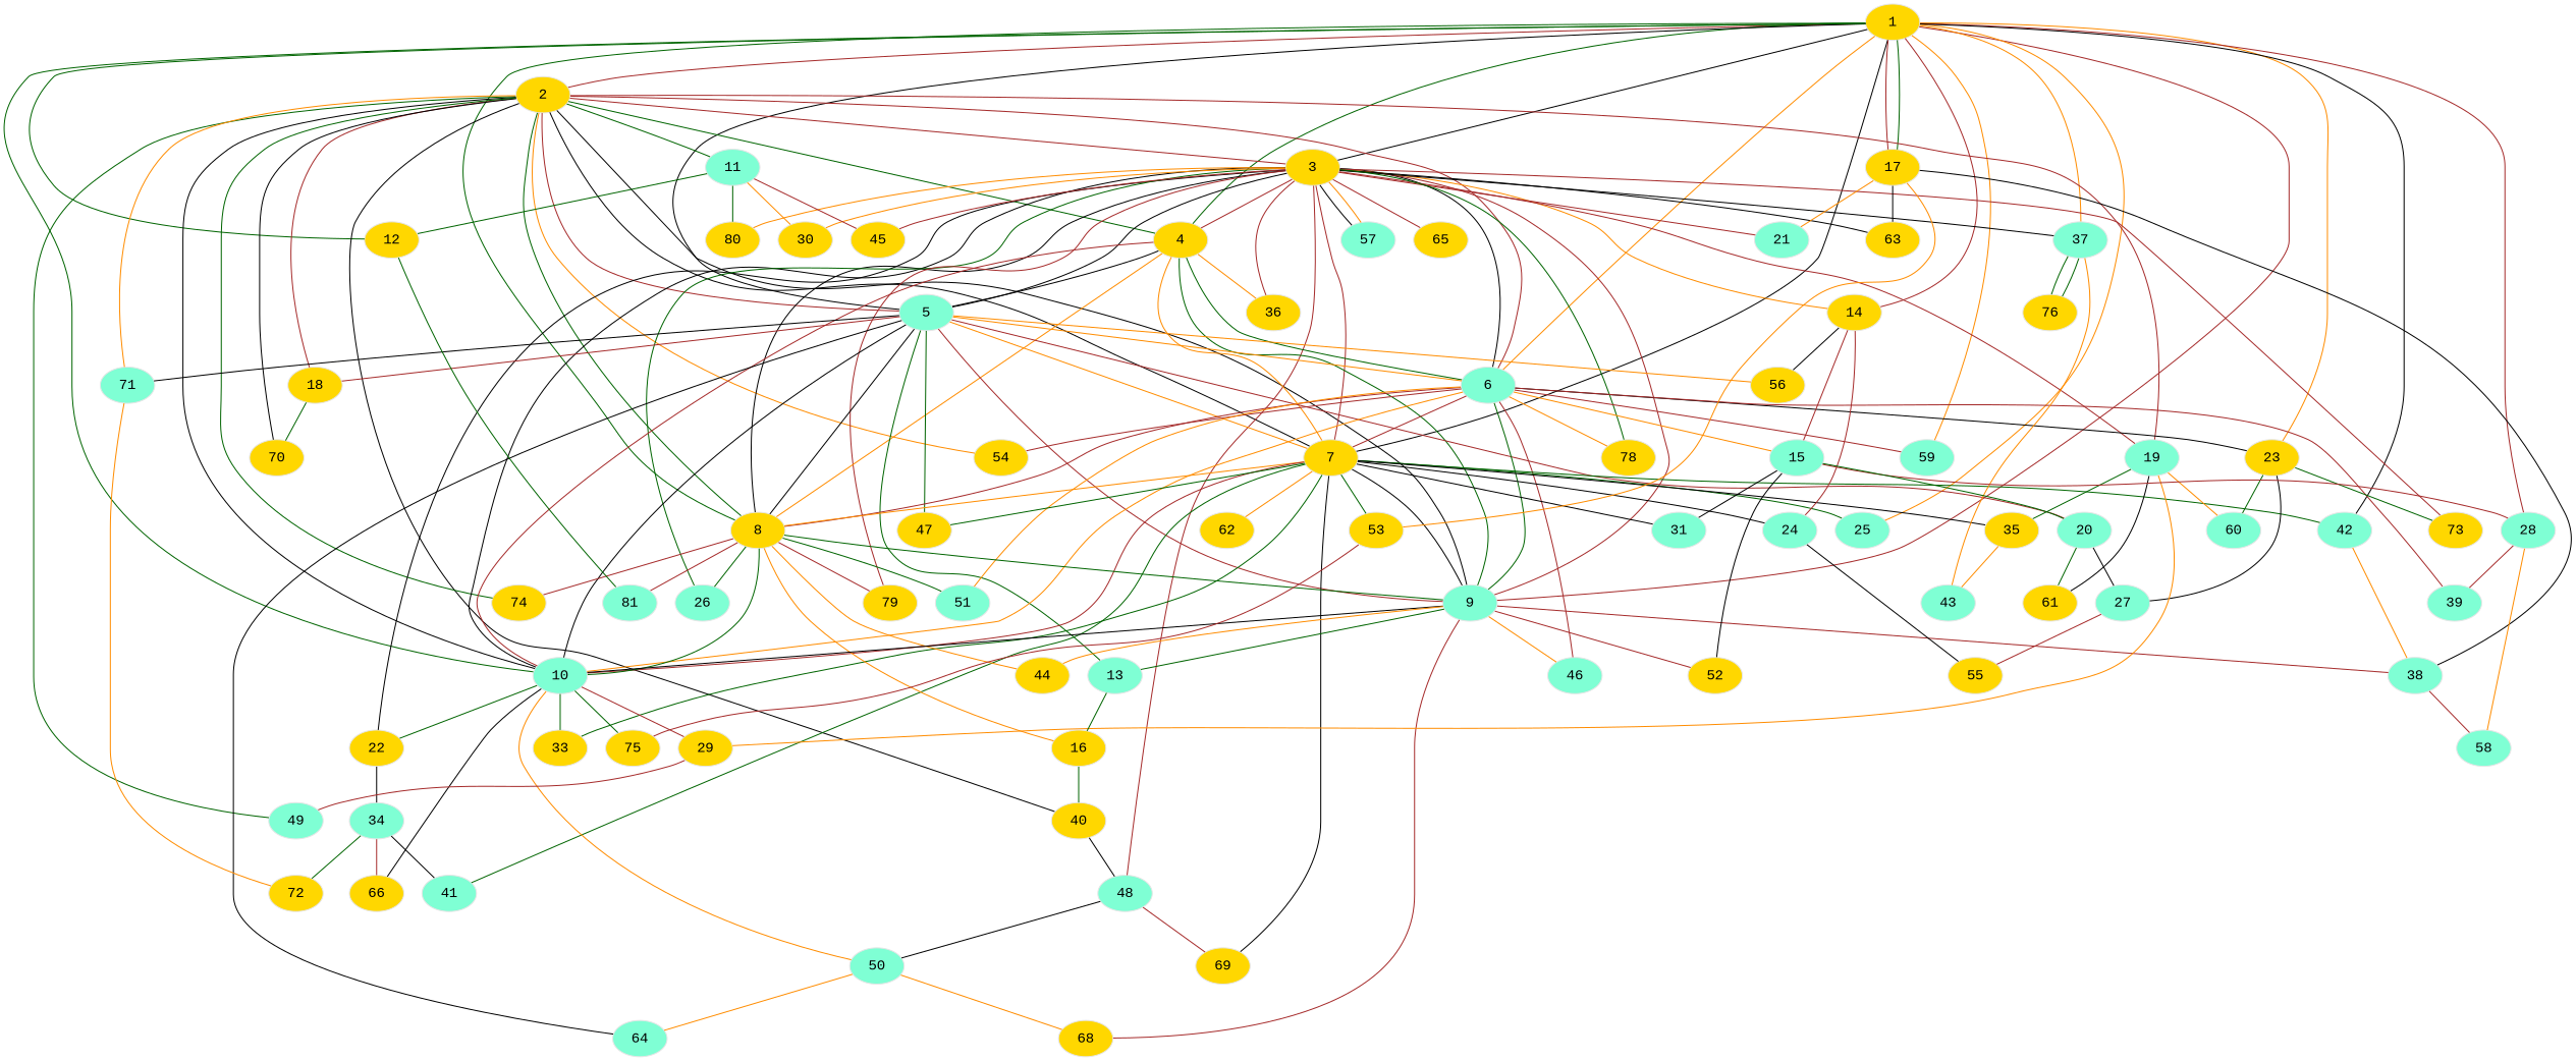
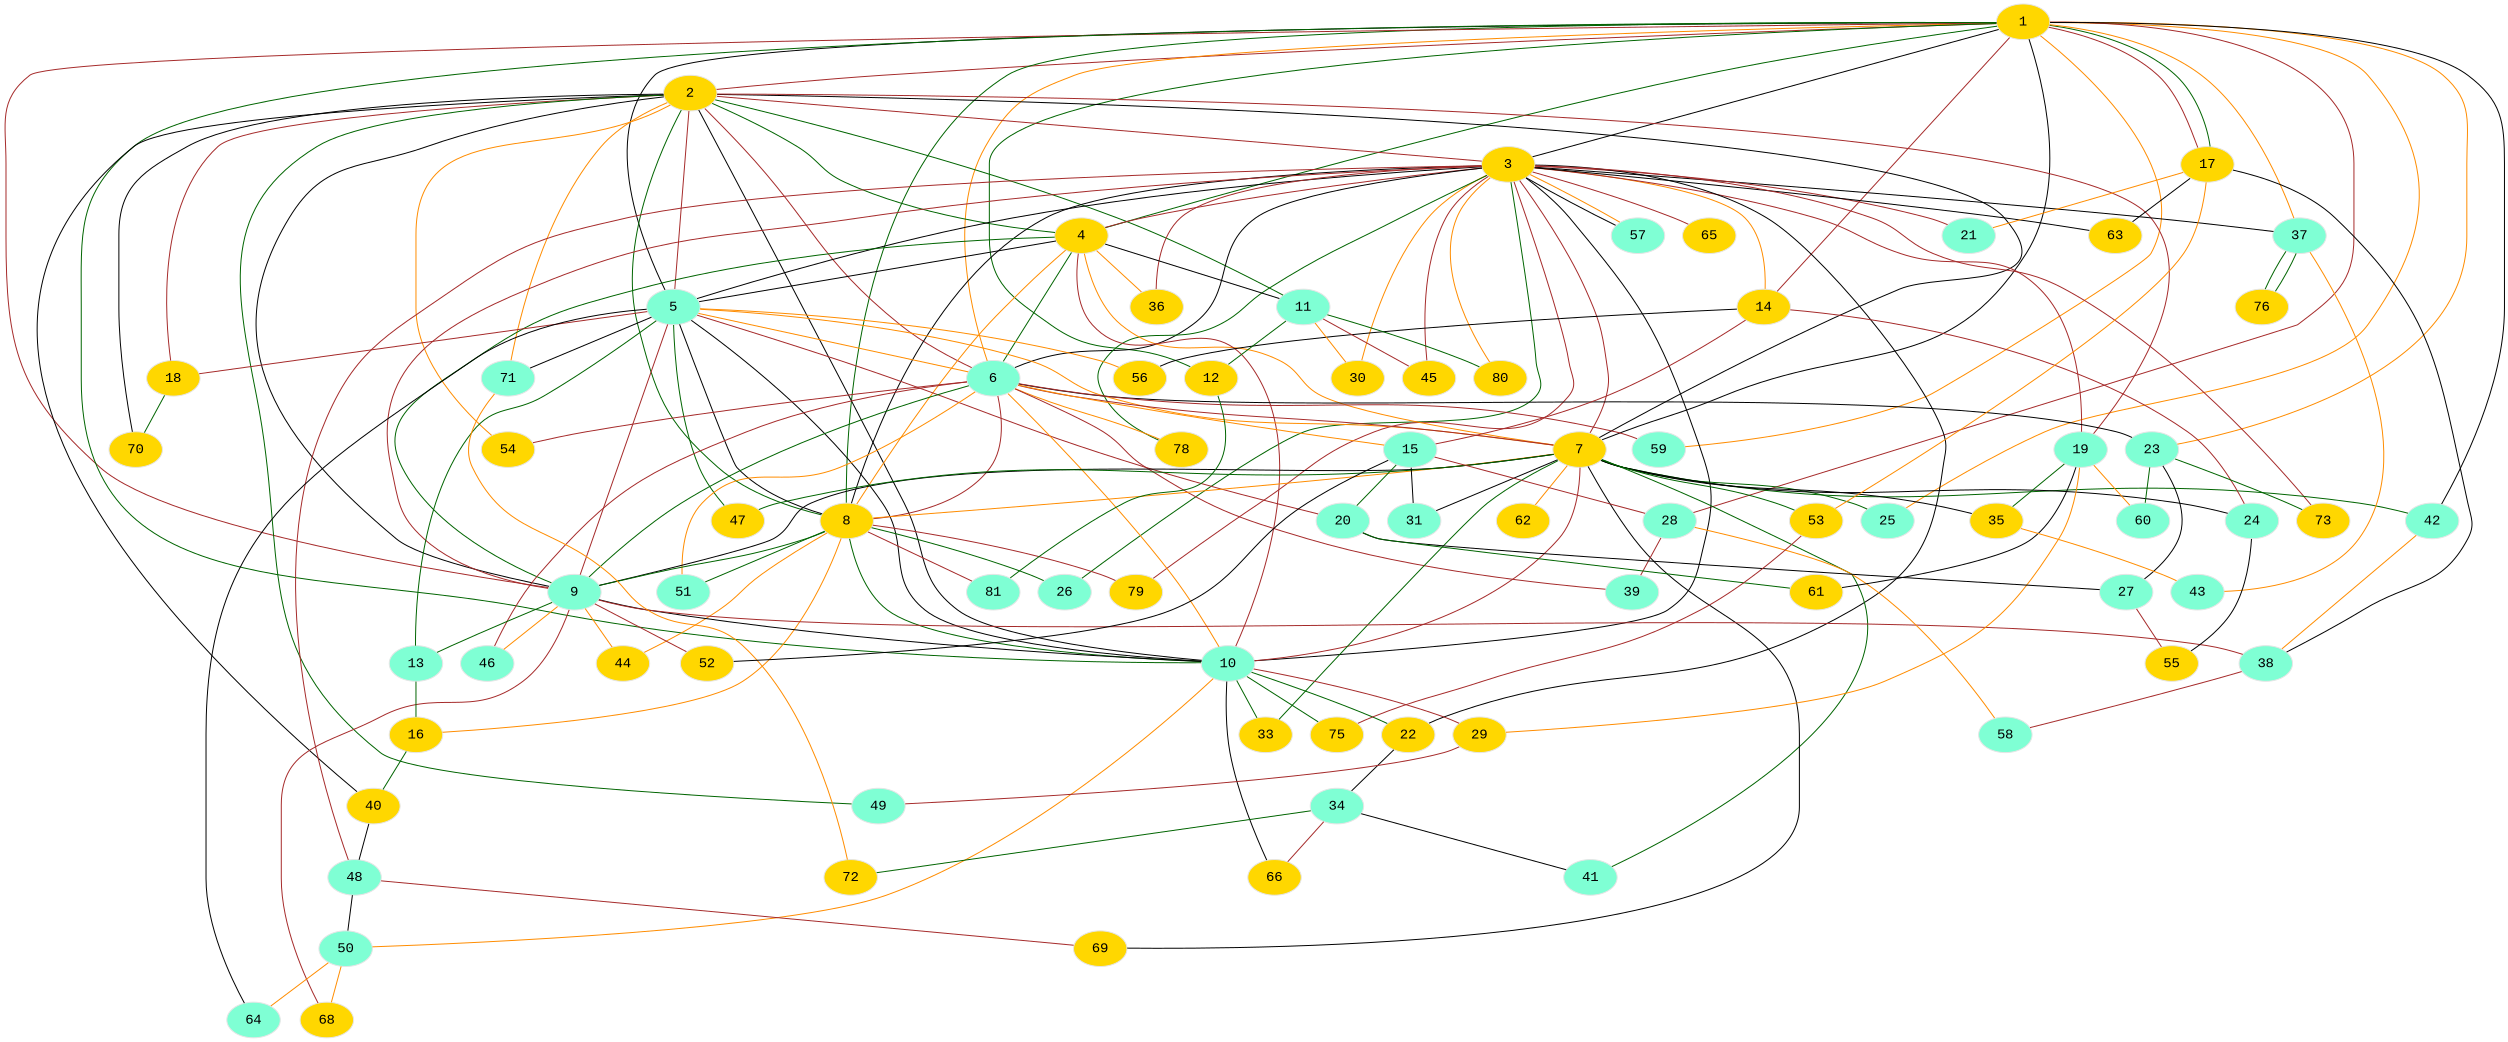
  graph {
    fontname="Liberation Mono"
    node [color=gray90 fillcolor=gold fontname="Liberation Mono" style=filled]
    edge [color=brown fontname="Liberation Mono"]
    1
    2
    3
    4
    5 [fillcolor=aquamarine]
    6 [fillcolor=aquamarine]
    7
    8
    9 [fillcolor=aquamarine]
    10 [fillcolor=aquamarine]
    12
    14
    17
-   23
+   23 [fillcolor=aquamarine]
    25 [fillcolor=aquamarine]
    28 [fillcolor=aquamarine]
    37 [fillcolor=aquamarine]
    42 [fillcolor=aquamarine]
    59 [fillcolor=aquamarine]
    11 [fillcolor=aquamarine]
    18
    19 [fillcolor=aquamarine]
    40
    49 [fillcolor=aquamarine]
    54
    70
    71 [fillcolor=aquamarine]
-   74
    21 [fillcolor=aquamarine]
    22
    26 [fillcolor=aquamarine]
    30
    36
    45
    48 [fillcolor=aquamarine]
    57 [fillcolor=aquamarine]
    63
    65
    73
    78
    79
    80
    13 [fillcolor=aquamarine]
    20 [fillcolor=aquamarine]
    47
    56
    64 [fillcolor=aquamarine]
    15 [fillcolor=aquamarine]
    39 [fillcolor=aquamarine]
    46 [fillcolor=aquamarine]
    51 [fillcolor=aquamarine]
    24 [fillcolor=aquamarine]
    31 [fillcolor=aquamarine]
    33
    35
    41 [fillcolor=aquamarine]
    53
    62
    69
    16
    44
    81 [fillcolor=aquamarine]
    38 [fillcolor=aquamarine]
    52
    68
    29
    50 [fillcolor=aquamarine]
    66
    75
    60 [fillcolor=aquamarine]
    27 [fillcolor=aquamarine]
    58 [fillcolor=aquamarine]
    43 [fillcolor=aquamarine]
    76
    61
    72
    34 [fillcolor=aquamarine]
    55
    1 -- 2
    1 -- 3 [color=black]
    1 -- 4 [color=darkgreen]
    1 -- 5 [color=black]
    1 -- 6 [color=darkorange]
    1 -- 7 [color=black]
    1 -- 8 [color=darkgreen]
    1 -- 9
    1 -- 10 [color=darkgreen]
    1 -- 12 [color=darkgreen]
    1 -- 14
    1 -- 17
    1 -- 17 [color=darkgreen]
    1 -- 23 [color=darkorange]
    1 -- 25 [color=darkorange]
    1 -- 28
    1 -- 37 [color=darkorange]
    1 -- 42 [color=black]
    1 -- 59 [color=darkorange]
    2 -- 3
    2 -- 4 [color=darkgreen]
    2 -- 5
    2 -- 6
    2 -- 7 [color=black]
    2 -- 8 [color=darkgreen]
    2 -- 9 [color=black]
    2 -- 10 [color=black]
    2 -- 11 [color=darkgreen]
    2 -- 18
    2 -- 19
    2 -- 40 [color=black]
    2 -- 49 [color=darkgreen]
    2 -- 54 [color=darkorange]
    2 -- 70 [color=black]
    2 -- 71 [color=darkorange]
-   2 -- 74 [color=darkgreen]
    3 -- 4
    3 -- 5 [color=black]
    3 -- 6 [color=black]
    3 -- 7
    3 -- 8 [color=black]
    3 -- 9
    3 -- 10 [color=black]
    3 -- 14 [color=darkorange]
    3 -- 37 [color=black]
    3 -- 19
    3 -- 21
    3 -- 22 [color=black]
    3 -- 26 [color=darkgreen]
    3 -- 30 [color=darkorange]
    3 -- 36
    3 -- 45
    3 -- 48
    3 -- 57 [color=black]
    3 -- 57 [color=darkorange]
    3 -- 63 [color=black]
    3 -- 65
    3 -- 73
    3 -- 78 [color=darkgreen]
    3 -- 79
    3 -- 80 [color=darkorange]
    4 -- 5 [color=black]
    4 -- 6 [color=darkgreen]
    4 -- 7 [color=darkorange]
    4 -- 8 [color=darkorange]
    4 -- 9 [color=darkgreen]
    4 -- 10
+   4 -- 11 [color=black]
    4 -- 36 [color=darkorange]
    5 -- 6 [color=darkorange]
    5 -- 7 [color=darkorange]
    5 -- 8 [color=black]
    5 -- 9
    5 -- 10 [color=black]
    5 -- 18
    5 -- 71 [color=black]
    5 -- 13 [color=darkgreen]
    5 -- 20
    5 -- 47 [color=darkgreen]
    5 -- 56 [color=darkorange]
    5 -- 64 [color=black]
    6 -- 7
    6 -- 8
    6 -- 9 [color=darkgreen]
    6 -- 10 [color=darkorange]
    6 -- 23 [color=black]
    6 -- 59
    6 -- 54
    6 -- 78 [color=darkorange]
    6 -- 15 [color=darkorange]
    6 -- 39
    6 -- 46
    6 -- 51 [color=darkorange]
    7 -- 8 [color=darkorange]
    7 -- 9 [color=black]
    7 -- 10
    7 -- 25 [color=darkgreen]
    7 -- 42 [color=darkgreen]
    7 -- 47 [color=darkgreen]
    7 -- 24 [color=black]
    7 -- 31 [color=black]
    7 -- 33 [color=darkgreen]
    7 -- 35 [color=black]
    7 -- 41 [color=darkgreen]
    7 -- 53 [color=darkgreen]
    7 -- 62 [color=darkorange]
    7 -- 69 [color=black]
    8 -- 9 [color=darkgreen]
    8 -- 10 [color=darkgreen]
-   8 -- 74
    8 -- 26 [color=darkgreen]
    8 -- 79
    8 -- 51 [color=darkgreen]
    8 -- 16 [color=darkorange]
    8 -- 44 [color=darkorange]
    8 -- 81
    9 -- 10 [color=black]
    9 -- 13 [color=darkgreen]
    9 -- 46 [color=darkorange]
    9 -- 44 [color=darkorange]
    9 -- 38
    9 -- 52
    9 -- 68
    10 -- 22 [color=darkgreen]
    10 -- 33 [color=darkgreen]
    10 -- 29
    10 -- 50 [color=darkorange]
    10 -- 66 [color=black]
    10 -- 75 [color=darkgreen]
    12 -- 81 [color=darkgreen]
    14 -- 56 [color=black]
    14 -- 15
    14 -- 24
    17 -- 21 [color=darkorange]
    17 -- 63 [color=black]
    17 -- 53 [color=darkorange]
    17 -- 38 [color=black]
    23 -- 73 [color=darkgreen]
    23 -- 60 [color=darkgreen]
    23 -- 27 [color=black]
    28 -- 39
    28 -- 58 [color=darkorange]
    37 -- 43 [color=darkorange]
    37 -- 76 [color=darkgreen]
    37 -- 76 [color=darkgreen]
    42 -- 38 [color=darkorange]
    11 -- 12 [color=darkgreen]
    11 -- 30 [color=darkorange]
    11 -- 45
    11 -- 80 [color=darkgreen]
    18 -- 70 [color=darkgreen]
    19 -- 35 [color=darkgreen]
    19 -- 29 [color=darkorange]
    19 -- 60 [color=darkorange]
    19 -- 61 [color=black]
    40 -- 48 [color=black]
    71 -- 72 [color=darkorange]
    22 -- 34 [color=black]
    48 -- 69
    48 -- 50 [color=black]
    13 -- 16 [color=darkgreen]
    20 -- 27 [color=black]
    20 -- 61 [color=darkgreen]
    15 -- 28
    15 -- 20 [color=darkgreen]
    15 -- 31 [color=black]
    15 -- 52 [color=black]
    24 -- 55 [color=black]
    35 -- 43 [color=darkorange]
    53 -- 75
    16 -- 40 [color=darkgreen]
    38 -- 58
    29 -- 49
    50 -- 64 [color=darkorange]
    50 -- 68 [color=darkorange]
    27 -- 55
    34 -- 41 [color=black]
    34 -- 66
    34 -- 72 [color=darkgreen]
  }
